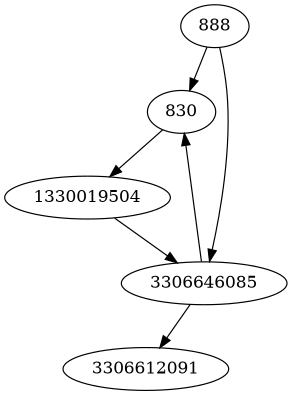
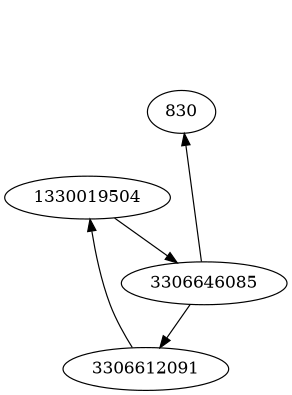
  strict digraph {
    n1 [label=830]
    3306646085
    n3 [label=3306612091]
    1330019504
-   888
-   n1 -> 1330019504
+   n3 -> 1330019504
    3306646085 -> n1
    3306646085 -> n3
    1330019504 -> 3306646085
-   888 -> n1
-   888 -> 3306646085
  }
